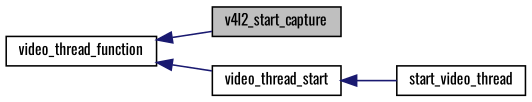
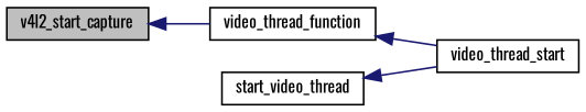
  digraph {
    fontname=Oswald
    rankdir=LR
    node [color=black fillcolor=white fontname=Oswald fontsize=10 shape=record style=filled]
    edge [color=midnightblue dir=back fontname=Oswald fontsize=10 labelfontname=FreeSans labelfontsize=10 style=solid]
    n1 [fillcolor=grey75 fontcolor=black height=0.2 label=v4l2_start_capture width=0.4]
    n2 [height=0.2 label=video_thread_function width=0.4]
    n3 [height=0.2 label=video_thread_start width=0.4]
    n4 [height=0.2 label=start_video_thread width=0.4]
-   n2 -> n1
+   n1 -> n2
    n2 -> n3
-   n3 -> n4
+   n4 -> n3
  }
